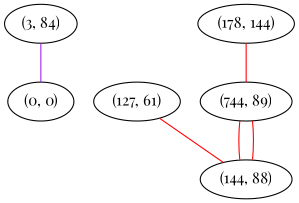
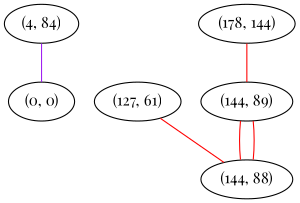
  graph {
    fontname="Playfair Display"
    node [fontname="Playfair Display"]
    edge [color=red fontname="Playfair Display" weight=1]
-   "(4, 84)" [label="(3, 84)"]
+   "(4, 84)"
    "(0, 0)"
-   "(144, 89)" [label="(744, 89)"]
+   "(144, 89)"
    "(144, 88)"
    "(178, 144)"
    "(127, 61)"
    "(4, 84)" -- "(0, 0)" [color=purple weight=4]
    "(144, 89)" -- "(144, 88)"
    "(144, 89)" -- "(144, 88)"
    "(178, 144)" -- "(144, 89)"
    "(127, 61)" -- "(144, 88)"
  }
